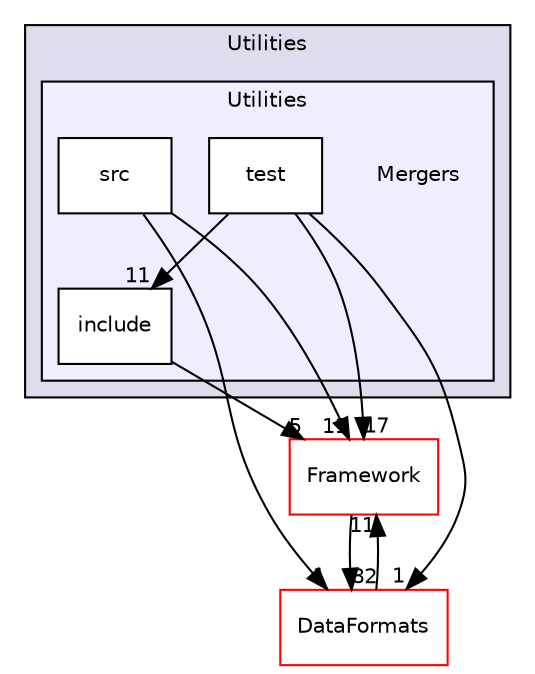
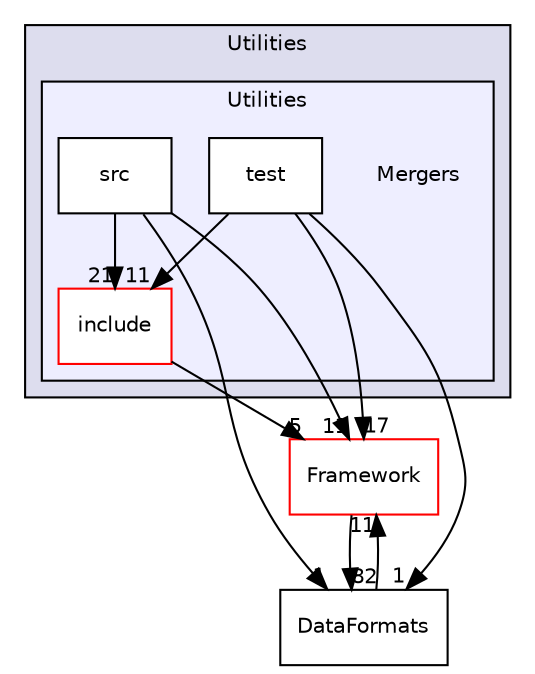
  digraph {
    compound=true
    node [fontname=Helvetica fontsize=10 shape=box color=red]
    edge [headlabel=11 labeldistance=1.5 labelfontname=Helvetica labelfontsize=10]
    n1 [label=Mergers shape=plaintext color=""]
-   n2 [color=black fillcolor=white label=include style=filled]
+   n2 [fillcolor=white label=include style=filled]
    n3 [color=black fillcolor=white label=src style=filled]
    n4 [color=black fillcolor=white label=test style=filled]
    n5 [label=Framework]
-   n6 [label=DataFormats]
+   n6 [color=black label=DataFormats]
    subgraph cluster_1 {
      bgcolor="#ddddee"
      fontname=Helvetica
      fontsize=10
      label=Utilities
      pencolor=black
      subgraph cluster_2 {
        bgcolor="#eeeeff"
        fontname=Helvetica
        fontsize=10
        pencolor=black
        n1
        n2
        n3
        n4
      }
    }
    n2 -> n5 [headlabel=5]
+   n3 -> n2 [headlabel=21]
    n3 -> n5
    n3 -> n6 [headlabel=1]
    n4 -> n2
    n4 -> n5 [headlabel=17]
    n4 -> n6 [headlabel=1]
    n5 -> n6 [headlabel=82]
    n6 -> n5
  }
